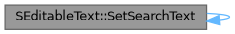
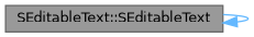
  digraph {
    rankdir=TB
-   n1 [color=gray40 fillcolor=grey60 fontcolor=black fontname=Helvetica fontsize=10 height=0.2 label="SEditableText::SetSearchText" shape=box style=filled width=0.4]
+   n1 [color=gray40 fillcolor=grey60 fontcolor=black fontname=Helvetica fontsize=10 height=0.2 label="SEditableText::SEditableText" shape=box style=filled width=0.4]
    n1 -> n1 [color=steelblue1 fontname=Helvetica fontsize=10 labelfontname=Helvetica labelfontsize=10 style=solid]
  }
